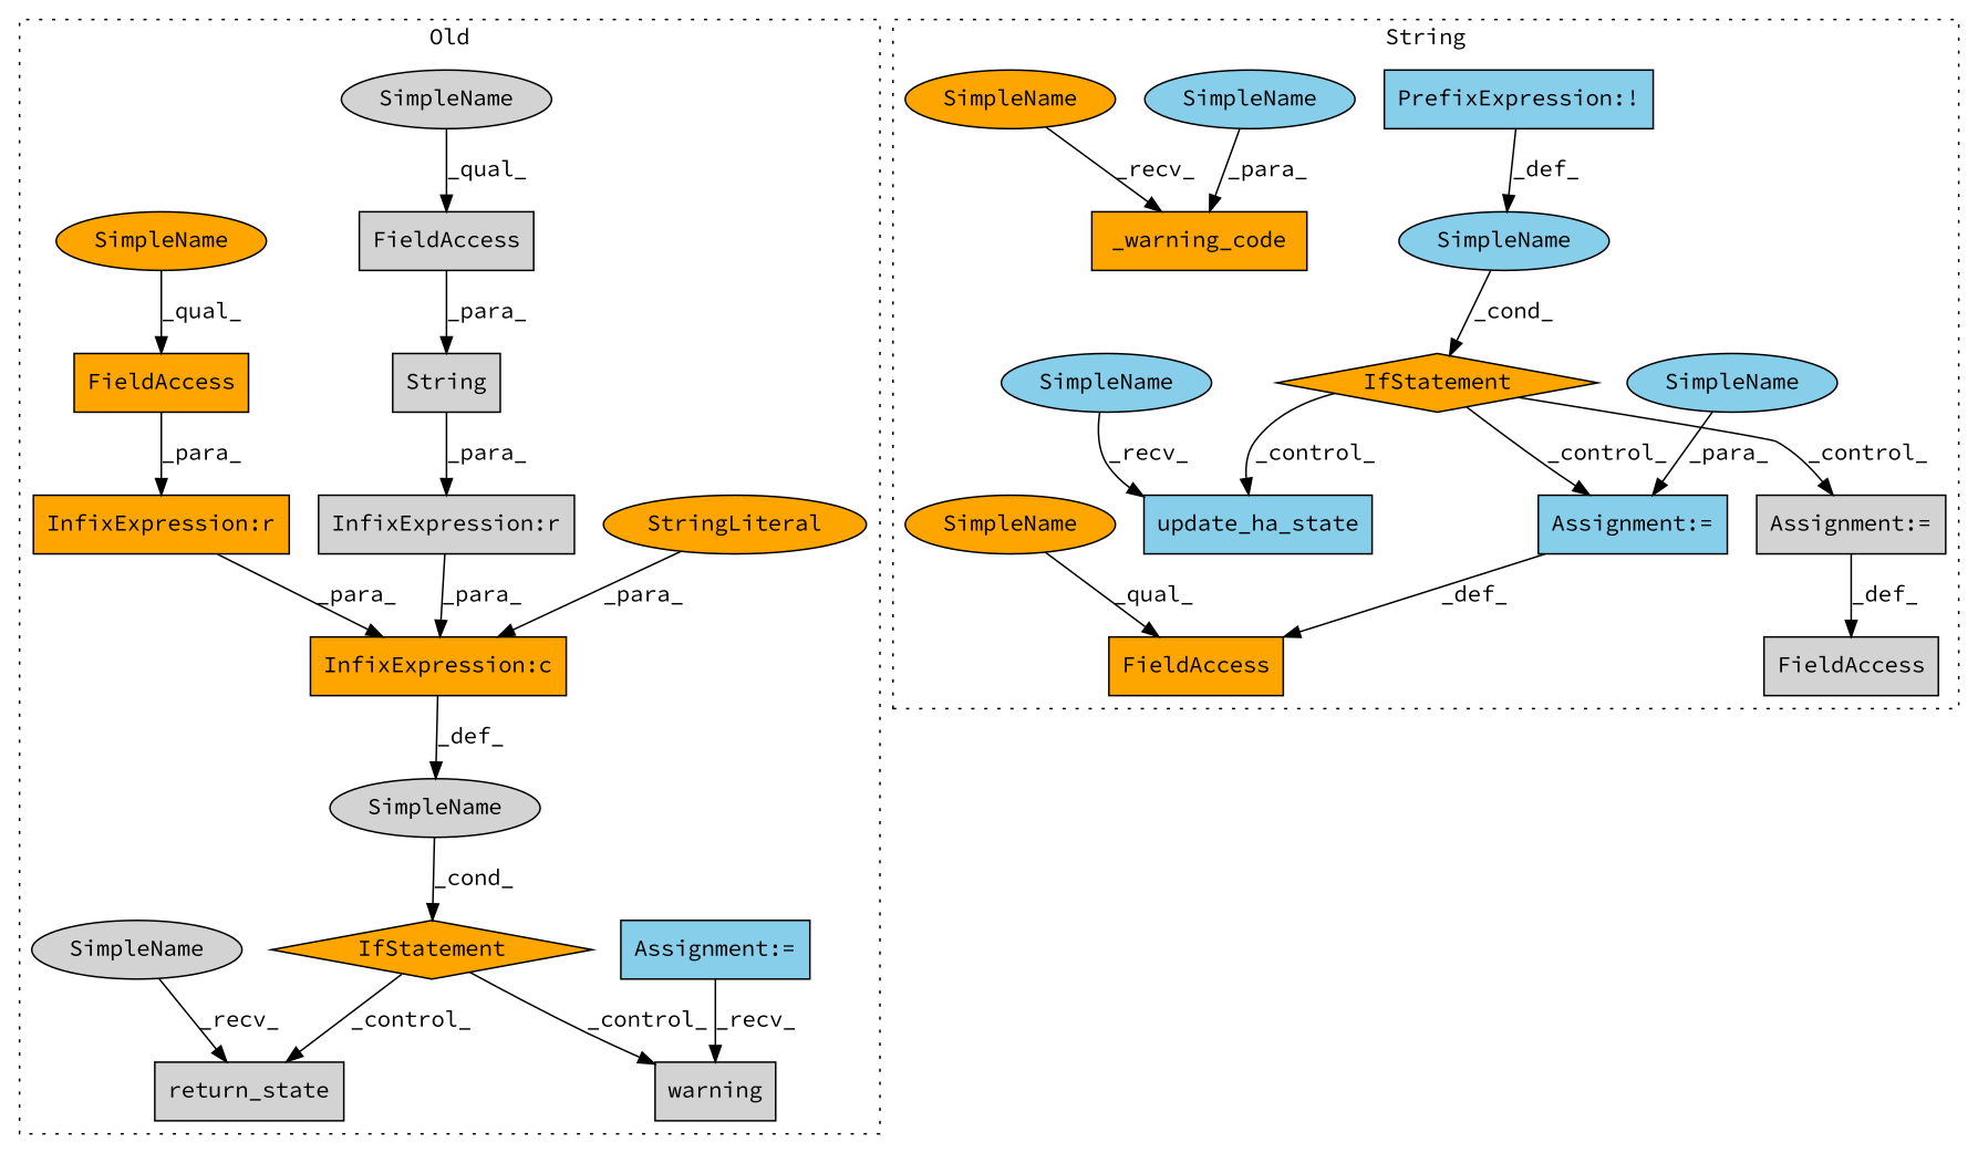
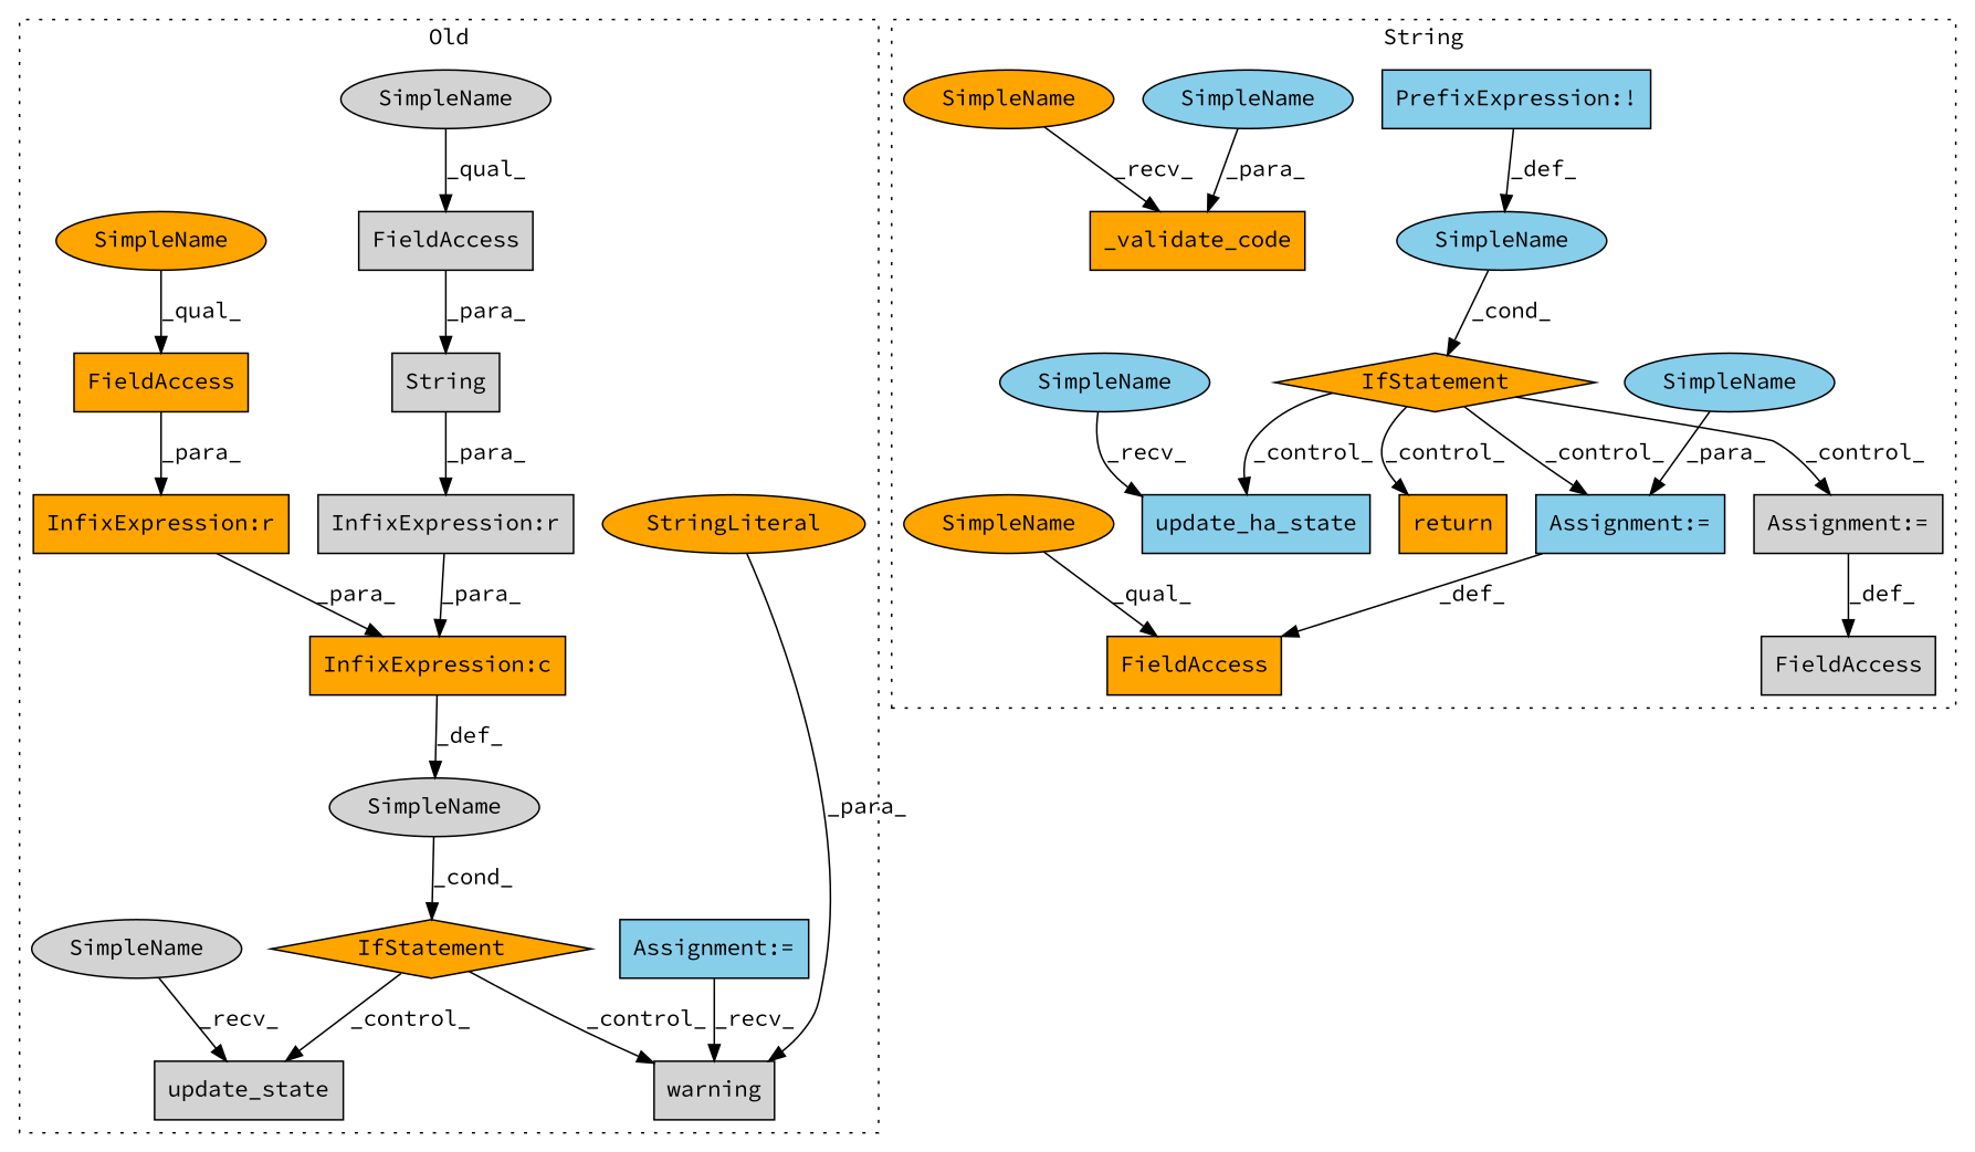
  digraph {
    fontname="Source Code Pro"
    node [a=42 fillcolor=orange fontname="Source Code Pro" l=4 shape=box style=filled]
    edge [fontname="Source Code Pro"]
-   n1 [a=32 fillcolor=lightgrey l="13,1" label=return_state s="3195,3250"]
+   n1 [a=32 fillcolor=lightgrey l="13,1" label=update_state s="3195,3250"]
    n2 [a=22 l=16 label=FieldAccess s=3155]
    n3 [a=27 label="InfixExpression:c" s=3150]
    n4 [a=32 fillcolor=lightgrey l="7,1" label=String s="3131,3148"]
    n5 [fillcolor=lightgrey label=SimpleName shape=ellipse l=""]
    n6 [a=32 fillcolor=lightgrey l="8,1" label=warning s="3716,3763"]
    n7 [a=27 label="InfixExpression:r" s=3171]
    n8 [a=27 fillcolor=lightgrey label="InfixExpression:r" s=3127]
    n9 [a=22 fillcolor=lightgrey l=10 label=FieldAccess s=3138]
    n10 [a=25 l="4,2" label=IfStatement s="3118,3180" shape=diamond]
    n11 [a=45 l=39 label=StringLiteral s=3724 shape=ellipse]
    n12 [a=7 fillcolor=skyblue l=7 label="Assignment:=" s=3105]
    n13 [fillcolor=lightgrey label=SimpleName s=3138 shape=ellipse]
    n14 [label=SimpleName s=3155 shape=ellipse]
    n15 [fillcolor=lightgrey label=SimpleName s=3190 shape=ellipse]
    n16 [a=32 fillcolor=skyblue l=17 label=update_ha_state s=3087]
    n17 [a=22 fillcolor=lightgrey l=14 label=FieldAccess s=3031]
    n18 [a=22 l=11 label=FieldAccess s=2991]
    n19 [a=7 fillcolor=skyblue l=1 label="Assignment:=" s=3002]
    n20 [a=7 fillcolor=lightgrey l=1 label="Assignment:=" s=3045]
    n21 [a=38 fillcolor=skyblue l=1 label="PrefixExpression:!" s=2914]
    n22 [fillcolor=skyblue label=SimpleName shape=ellipse l=""]
-   n23 [a=32 l="15,1" label=_warning_code s="2920,2962"]
+   n23 [a=32 l="15,1" label=_validate_code s="2920,2962"]
    n24 [a=25 l="4,2" label=IfStatement s="2910,2963" shape=diamond]
+   n25 [a=41 l=7 label=return s=2973]
    n26 [fillcolor=skyblue l=22 label=SimpleName s=2940 shape=ellipse]
    n27 [fillcolor=skyblue l=22 label=SimpleName s=3003 shape=ellipse]
    n28 [fillcolor=skyblue label=SimpleName s=3082 shape=ellipse]
    n29 [label=SimpleName s=2991 shape=ellipse]
    n30 [label=SimpleName s=2915 shape=ellipse]
    subgraph cluster_1 {
      label=Old
      style=dotted
      n1
      n2
      n3
      n4
      n5
      n6
      n7
      n8
      n9
      n10
      n11
      n12
      n13
      n14
      n15
    }
    subgraph cluster_2 {
      label=String
      style=dotted
      n16
      n17
      n18
      n19
      n20
      n21
      n22
      n23
      n24
+     n25
      n26
      n27
      n28
      n29
      n30
    }
    n2 -> n7 [label=_para_]
    n3 -> n5 [label=_def_]
    n4 -> n8 [label=_para_]
    n5 -> n10 [label=_cond_]
    n7 -> n3 [label=_para_]
    n8 -> n3 [label=_para_]
    n9 -> n4 [label=_para_]
    n10 -> n1 [label=_control_]
    n10 -> n6 [label=_control_]
-   n11 -> n3 [label=_para_]
+   n11 -> n6 [label=_para_]
    n12 -> n6 [label=_recv_]
    n13 -> n9 [label=_qual_]
    n14 -> n2 [label=_qual_]
    n15 -> n1 [label=_recv_]
    n19 -> n18 [label=_def_]
    n20 -> n17 [label=_def_]
    n21 -> n22 [label=_def_]
    n22 -> n24 [label=_cond_]
    n24 -> n16 [label=_control_]
    n24 -> n19 [label=_control_]
    n24 -> n20 [label=_control_]
+   n24 -> n25 [label=_control_]
    n26 -> n23 [label=_para_]
    n27 -> n19 [label=_para_]
    n28 -> n16 [label=_recv_]
    n29 -> n18 [label=_qual_]
    n30 -> n23 [label=_recv_]
  }
